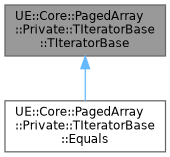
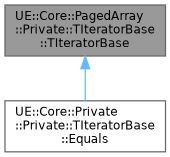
  digraph {
    rankdir=TB
    node [fontname=Helvetica fontsize=10 shape=box style=filled]
    n1 [color=gray40 fillcolor=grey60 fontcolor=black height=0.2 label="UE::Core::PagedArray\l::Private::TIteratorBase\l::TIteratorBase" width=0.4]
-   n2 [color=grey40 fillcolor=white height=0.2 label="UE::Core::PagedArray\l::Private::TIteratorBase\l::Equals" width=0.4]
+   n2 [color=grey40 fillcolor=white height=0.2 label="UE::Core::Private\l::Private::TIteratorBase\l::Equals" width=0.4]
    n1 -> n2 [color=steelblue1 dir=back fontname=Helvetica fontsize=10 labelfontname=Helvetica labelfontsize=10 style=solid]
  }
